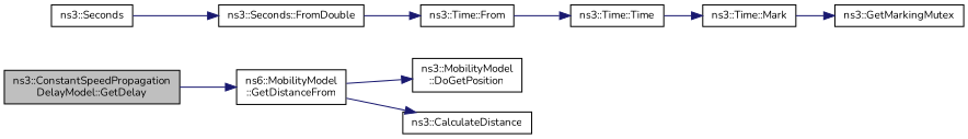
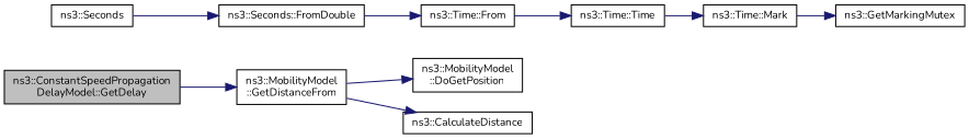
  digraph {
    fontname=Nunito
    rankdir=LR
    node [color=black fillcolor=white fontname=Nunito fontsize=10 shape=record style=filled]
    edge [color=midnightblue fontname=Nunito fontsize=10 labelfontname=Helvetica labelfontsize=10 style=solid]
    n1 [fillcolor=grey75 fontcolor=black height=0.2 label="ns3::ConstantSpeedPropagation\lDelayModel::GetDelay" width=0.4]
-   n2 [height=0.2 label="ns6::MobilityModel\l::GetDistanceFrom" width=0.4]
+   n2 [height=0.2 label="ns3::MobilityModel\l::GetDistanceFrom" width=0.4]
    n3 [height=0.2 label="ns3::MobilityModel\l::DoGetPosition" width=0.4]
    n4 [height=0.2 label="ns3::CalculateDistance" width=0.4]
    n5 [height=0.2 label="ns3::Seconds" width=0.4]
    n6 [height=0.2 label="ns3::Seconds::FromDouble" width=0.4]
    n7 [height=0.2 label="ns3::Time::From" width=0.4]
    n8 [height=0.2 label="ns3::Time::Time" width=0.4]
    n9 [height=0.2 label="ns3::Time::Mark" width=0.4]
    n10 [height=0.2 label="ns3::GetMarkingMutex" width=0.4]
    n1 -> n2
    n2 -> n3
    n2 -> n4
    n5 -> n6
    n6 -> n7
    n7 -> n8
    n8 -> n9
    n9 -> n10
  }
